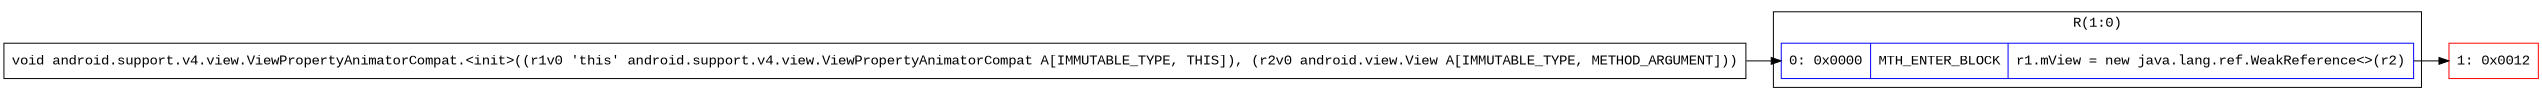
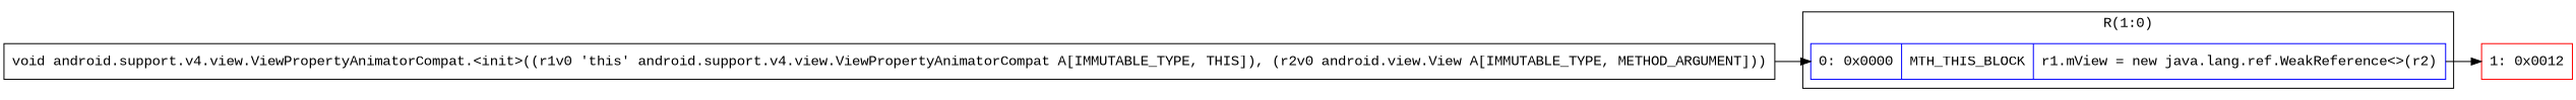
  digraph {
    rankdir=LR
    fontname="Liberation Mono"
    node [shape=record fontname="Liberation Mono"]
    edge [fontname="Liberation Mono"]
-   n1 [color=blue label="{0\:\ 0x0000|MTH_ENTER_BLOCK\l|r1.mView = new java.lang.ref.WeakReference\<\>(r2)\l}"]
+   n1 [color=blue label="{0\:\ 0x0000|MTH_THIS_BLOCK\l|r1.mView = new java.lang.ref.WeakReference\<\>(r2)\l}"]
    n2 [color=red label="{1\:\ 0x0012}"]
    n3 [label="{void android.support.v4.view.ViewPropertyAnimatorCompat.\<init\>((r1v0 'this' android.support.v4.view.ViewPropertyAnimatorCompat A[IMMUTABLE_TYPE, THIS]), (r2v0 android.view.View A[IMMUTABLE_TYPE, METHOD_ARGUMENT])) }"]
    subgraph cluster_1 {
      label="R(1:0)"
      n1
    }
    n1 -> n2
    n3 -> n1
  }
